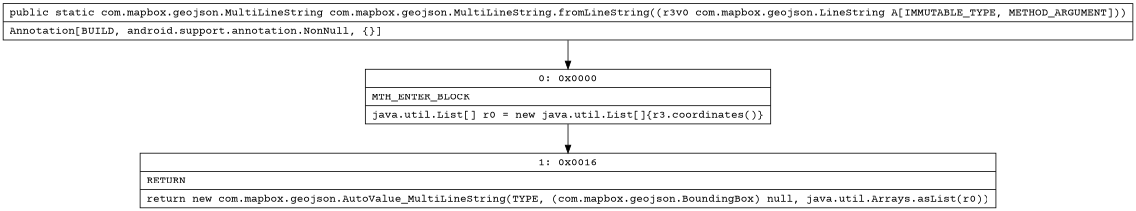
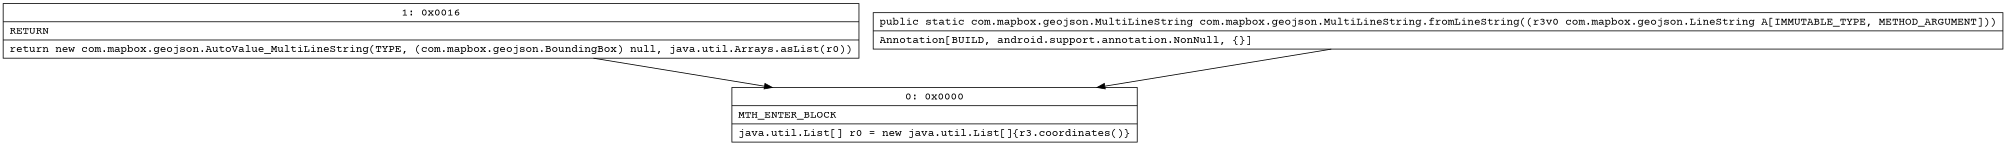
  digraph {
    fontname="Courier Prime"
    node [shape=record fontname="Courier Prime"]
    edge [fontname="Courier Prime"]
    n1 [label="{0\:\ 0x0000|MTH_ENTER_BLOCK\l|java.util.List[] r0 = new java.util.List[]\{r3.coordinates()\}\l}"]
    n2 [label="{1\:\ 0x0016|RETURN\l|return new com.mapbox.geojson.AutoValue_MultiLineString(TYPE, (com.mapbox.geojson.BoundingBox) null, java.util.Arrays.asList(r0))\l}"]
    n3 [label="{public static com.mapbox.geojson.MultiLineString com.mapbox.geojson.MultiLineString.fromLineString((r3v0 com.mapbox.geojson.LineString A[IMMUTABLE_TYPE, METHOD_ARGUMENT]))  | Annotation[BUILD, android.support.annotation.NonNull, \{\}]\l}"]
-   n1 -> n2
+   n2 -> n1
    n3 -> n1
  }
